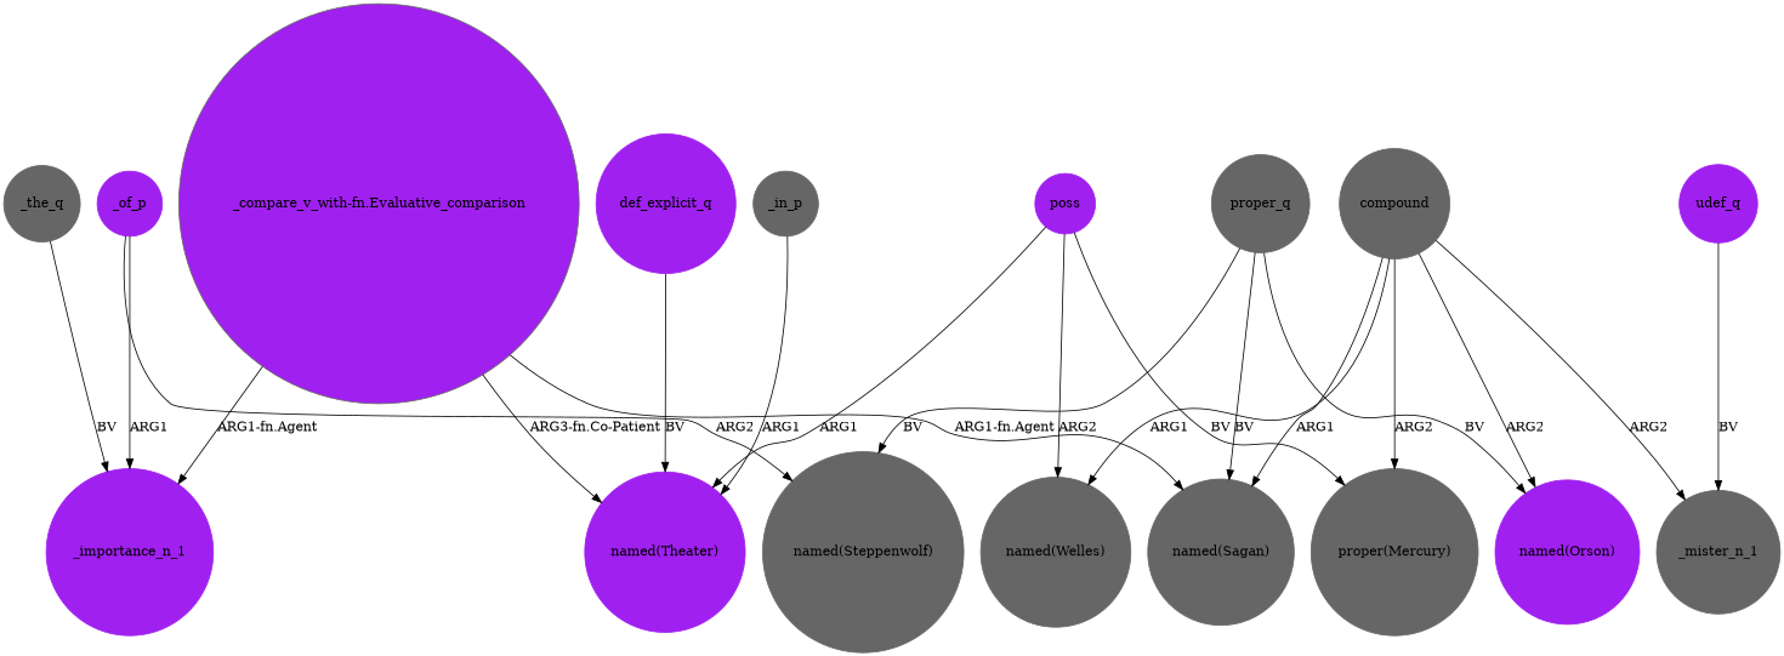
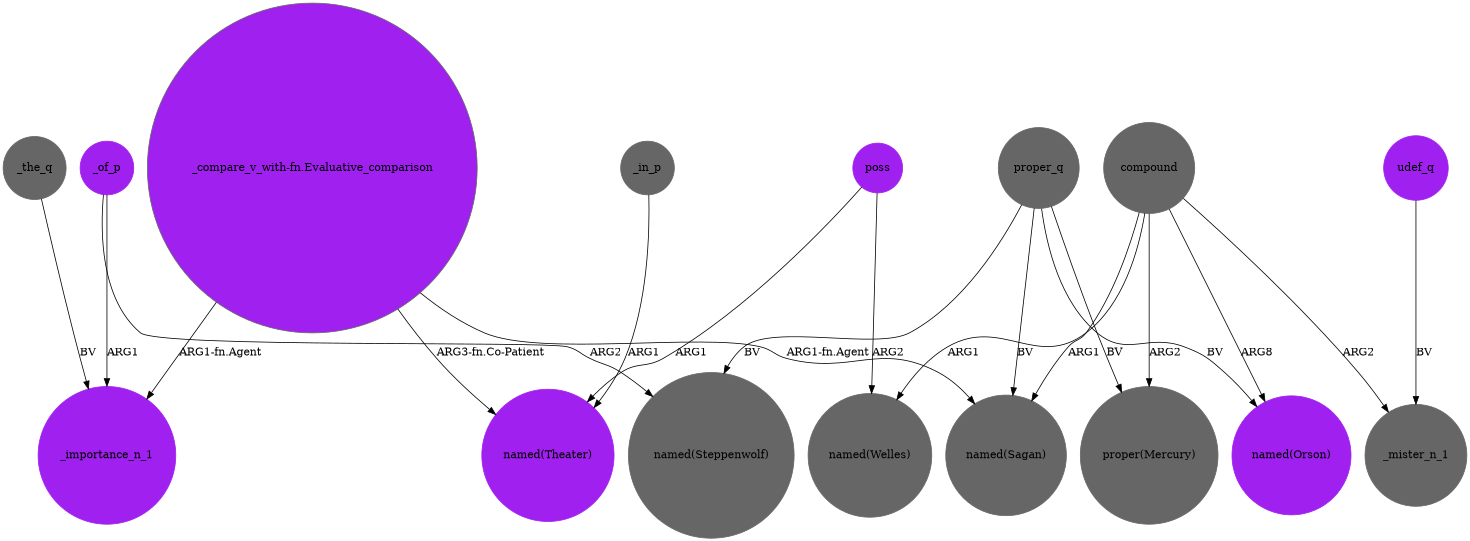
  digraph {
    node [color=gray40 shape=circle style=filled]
    _of_p [color=purple]
    _importance_n_1 [color=purple]
    "named(Steppenwolf)"
    "named(Theater)" [color=purple]
    _in_p
    n6 [label="proper(Mercury)"]
    compound
    _mister_n_1
    "named(Orson)" [color=purple]
    "named(Welles)"
    "named(Sagan)"
-   def_explicit_q [color=purple]
    "_compare_v_with-fn.Evaluative_comparison" [fillcolor=purple]
    proper_q
    udef_q [color=purple]
    _the_q
    poss [color=purple]
    _of_p -> _importance_n_1 [label=ARG1]
    _of_p -> "named(Steppenwolf)" [label=ARG2]
    _in_p -> "named(Theater)" [label=ARG1]
    compound -> n6 [label=ARG2]
    compound -> _mister_n_1 [label=ARG2]
-   compound -> "named(Orson)" [label=ARG2]
+   compound -> "named(Orson)" [label=ARG8]
    compound -> "named(Welles)" [label=ARG1]
    compound -> "named(Sagan)" [label=ARG1]
-   def_explicit_q -> "named(Theater)" [label=BV]
    "_compare_v_with-fn.Evaluative_comparison" -> _importance_n_1 [label="ARG1-fn.Agent"]
    "_compare_v_with-fn.Evaluative_comparison" -> "named(Theater)" [label="ARG3-fn.Co-Patient"]
    "_compare_v_with-fn.Evaluative_comparison" -> "named(Sagan)" [label="ARG1-fn.Agent"]
    proper_q -> "named(Steppenwolf)" [label=BV]
-   poss -> n6 [label=BV]
+   proper_q -> n6 [label=BV]
    proper_q -> "named(Orson)" [label=BV]
    proper_q -> "named(Sagan)" [label=BV]
    udef_q -> _mister_n_1 [label=BV]
    _the_q -> _importance_n_1 [label=BV]
    poss -> "named(Theater)" [label=ARG1]
    poss -> "named(Welles)" [label=ARG2]
  }
